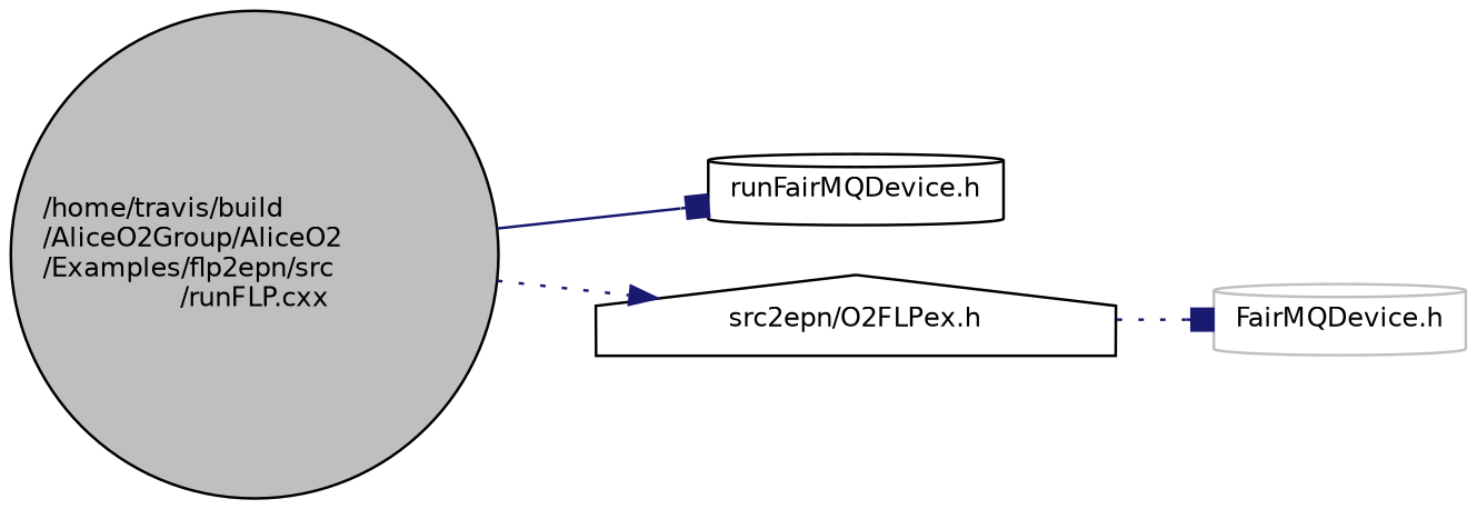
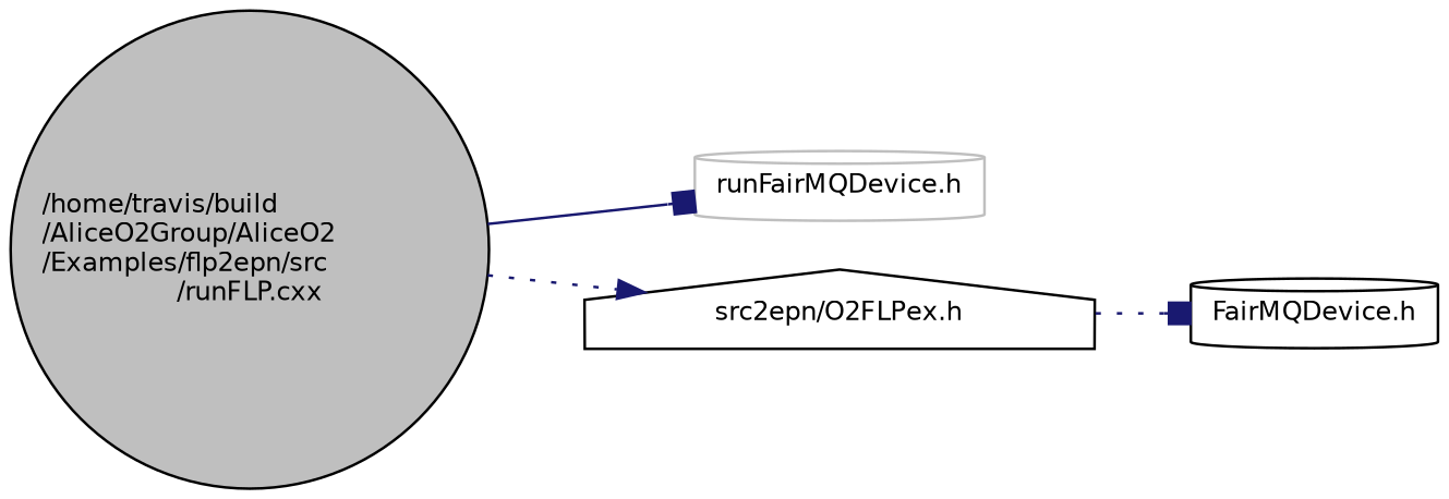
  digraph {
    rankdir=LR
    node [color=black fontname=Helvetica fontsize=10 shape=cylinder]
    edge [arrowhead=box color=midnightblue fontname=Helvetica fontsize=10 labelfontname=Helvetica labelfontsize=10 style=dotted]
    n1 [fillcolor=grey75 fontcolor=black height=0.2 label="/home/travis/build\l/AliceO2Group/AliceO2\l/Examples/flp2epn/src\l/runFLP.cxx" shape=circle style=filled width=0.4]
-   n2 [height=0.2 label="runFairMQDevice.h" width=0.4]
+   n2 [color=grey75 height=0.2 label="runFairMQDevice.h" width=0.4]
    n3 [height=0.2 label="src2epn/O2FLPex.h" shape=house width=0.4]
-   n4 [color=grey75 height=0.2 label="FairMQDevice.h" width=0.4]
+   n4 [height=0.2 label="FairMQDevice.h" width=0.4]
    n1 -> n2 [style=solid]
    n1 -> n3 [arrowhead=normal]
    n3 -> n4
  }
